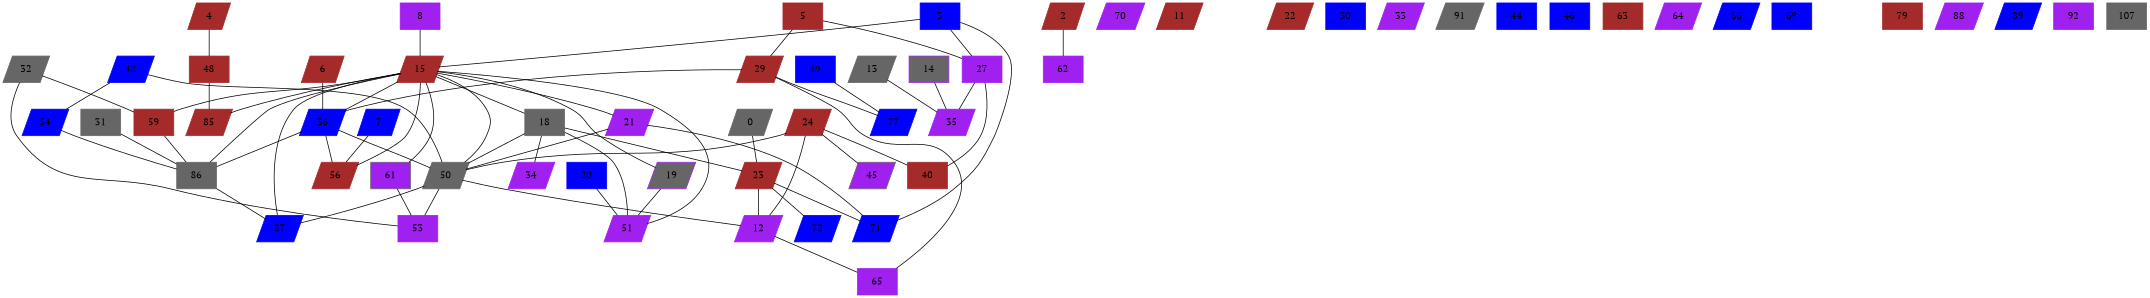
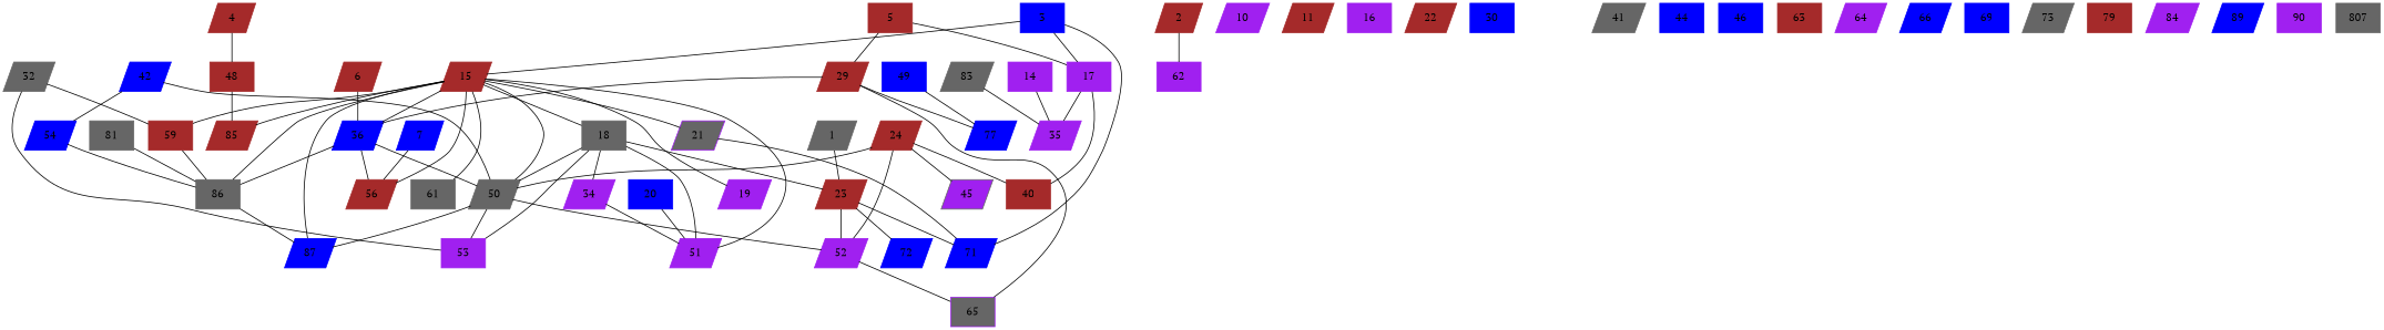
  graph {
    fontname="PT Serif"
    node [color=purple fontname="PT Serif" shape=parallelogram style=filled]
    edge [fontname="PT Serif"]
    23 [color=brown super="+28+67"]
    71 [color=blue super="+80"]
-   52 [super="+57+83" label=12]
+   52 [super="+57+83"]
    72 [color=blue]
-   1 [color=gray40 label=0]
+   1 [color=gray40]
    2 [color=brown]
    62 [shape=box]
    3 [color=blue shape=box super="+68"]
    15 [color=brown super="+78+90+98"]
-   17 [shape=box super="+81" label=27]
+   17 [shape=box super="+81"]
    36 [color=blue super="+39+38"]
    56 [color=brown super="+76"]
    18 [color=gray40 shape=box super="+25"]
-   19 [super="+94" fillcolor=gray40]
-   21 [super="+102+37"]
+   19 [super="+94"]
+   21 [super="+102+37" fillcolor=gray40]
    50 [color=gray40 super="+58"]
    51
    59 [color=brown shape=box]
-   61 [color=gray40 shape=box fillcolor=purple]
+   61 [color=gray40 shape=box]
    85 [color=brown]
    86 [color=gray40 shape=box]
    87 [color=blue]
    35 [super="+84"]
    40 [color=brown shape=box super="+43"]
    4 [color=brown super="+9"]
    48 [color=brown shape=box]
    5 [color=brown shape=box]
    29 [color=brown super="+47"]
-   65 [shape=box]
+   65 [shape=box fillcolor=gray40]
    77 [color=blue]
    6 [color=brown]
    7 [color=blue super="+12"]
-   8 [shape=box super="+60"]
-   10 [label=70]
+   10
    11 [color=brown]
-   13 [color=gray40]
-   14 [shape=box super="+93" fillcolor=gray40]
+   13 [color=gray40 label=83]
+   14 [shape=box super="+93"]
    34 [super="+106"]
    53 [shape=box]
+   16 [shape=box]
    32 [color=gray40 super="+55"]
    20 [color=blue shape=box super="+91+95"]
    22 [color=brown]
    24 [color=brown super="+101+75"]
    45 [color=gray40 fillcolor=purple]
    30 [color=blue shape=box]
-   31 [color=gray40 shape=box super="+82"]
-   33
-   41 [color=gray40 label=91]
+   31 [color=gray40 shape=box super="+82" label=81]
+   41 [color=gray40]
    42 [color=blue]
    54 [color=blue super="+70"]
    44 [color=blue shape=box]
    46 [color=blue shape=box]
    49 [color=blue shape=box]
    63 [color=brown shape=box]
    64
    66 [color=blue]
    69 [color=blue shape=box]
+   73 [color=gray40]
    79 [color=brown shape=box]
-   88
+   88 [label=84]
    89 [color=blue]
-   92 [shape=box]
-   107 [color=gray40 shape=box]
+   92 [shape=box label=90]
+   107 [color=gray40 shape=box label=807]
    23 -- 71
    23 -- 52 [weight=2]
    23 -- 72
    52 -- 65
    1 -- 23
    2 -- 62
    3 -- 71
    3 -- 15 [weight=2]
    3 -- 17
    15 -- 36 [weight=2]
    15 -- 56 [weight=3]
    15 -- 18
    15 -- 19
    15 -- 21
    15 -- 50
    15 -- 51
    15 -- 59
    15 -- 61
    15 -- 85
    15 -- 86
    15 -- 87
    17 -- 35
    17 -- 40
    36 -- 56
    36 -- 50
    36 -- 86
    18 -- 23
    18 -- 50
    18 -- 51
    18 -- 34
-   61 -- 53
-   19 -- 51
+   18 -- 53
+   34 -- 51
    21 -- 71
-   21 -- 50 [weight=2]
    50 -- 52
    50 -- 87
    50 -- 53
    59 -- 86
    86 -- 87
    4 -- 48
    48 -- 85
    5 -- 17
    5 -- 29
    29 -- 36
    29 -- 65
    29 -- 77
    6 -- 36
    7 -- 56
-   8 -- 15
    13 -- 35
    14 -- 35
    32 -- 59
    32 -- 53
    20 -- 51
    24 -- 52
    24 -- 50
    24 -- 40
    24 -- 45
    31 -- 86
    42 -- 50
    42 -- 54
    54 -- 86
    49 -- 77
  }
